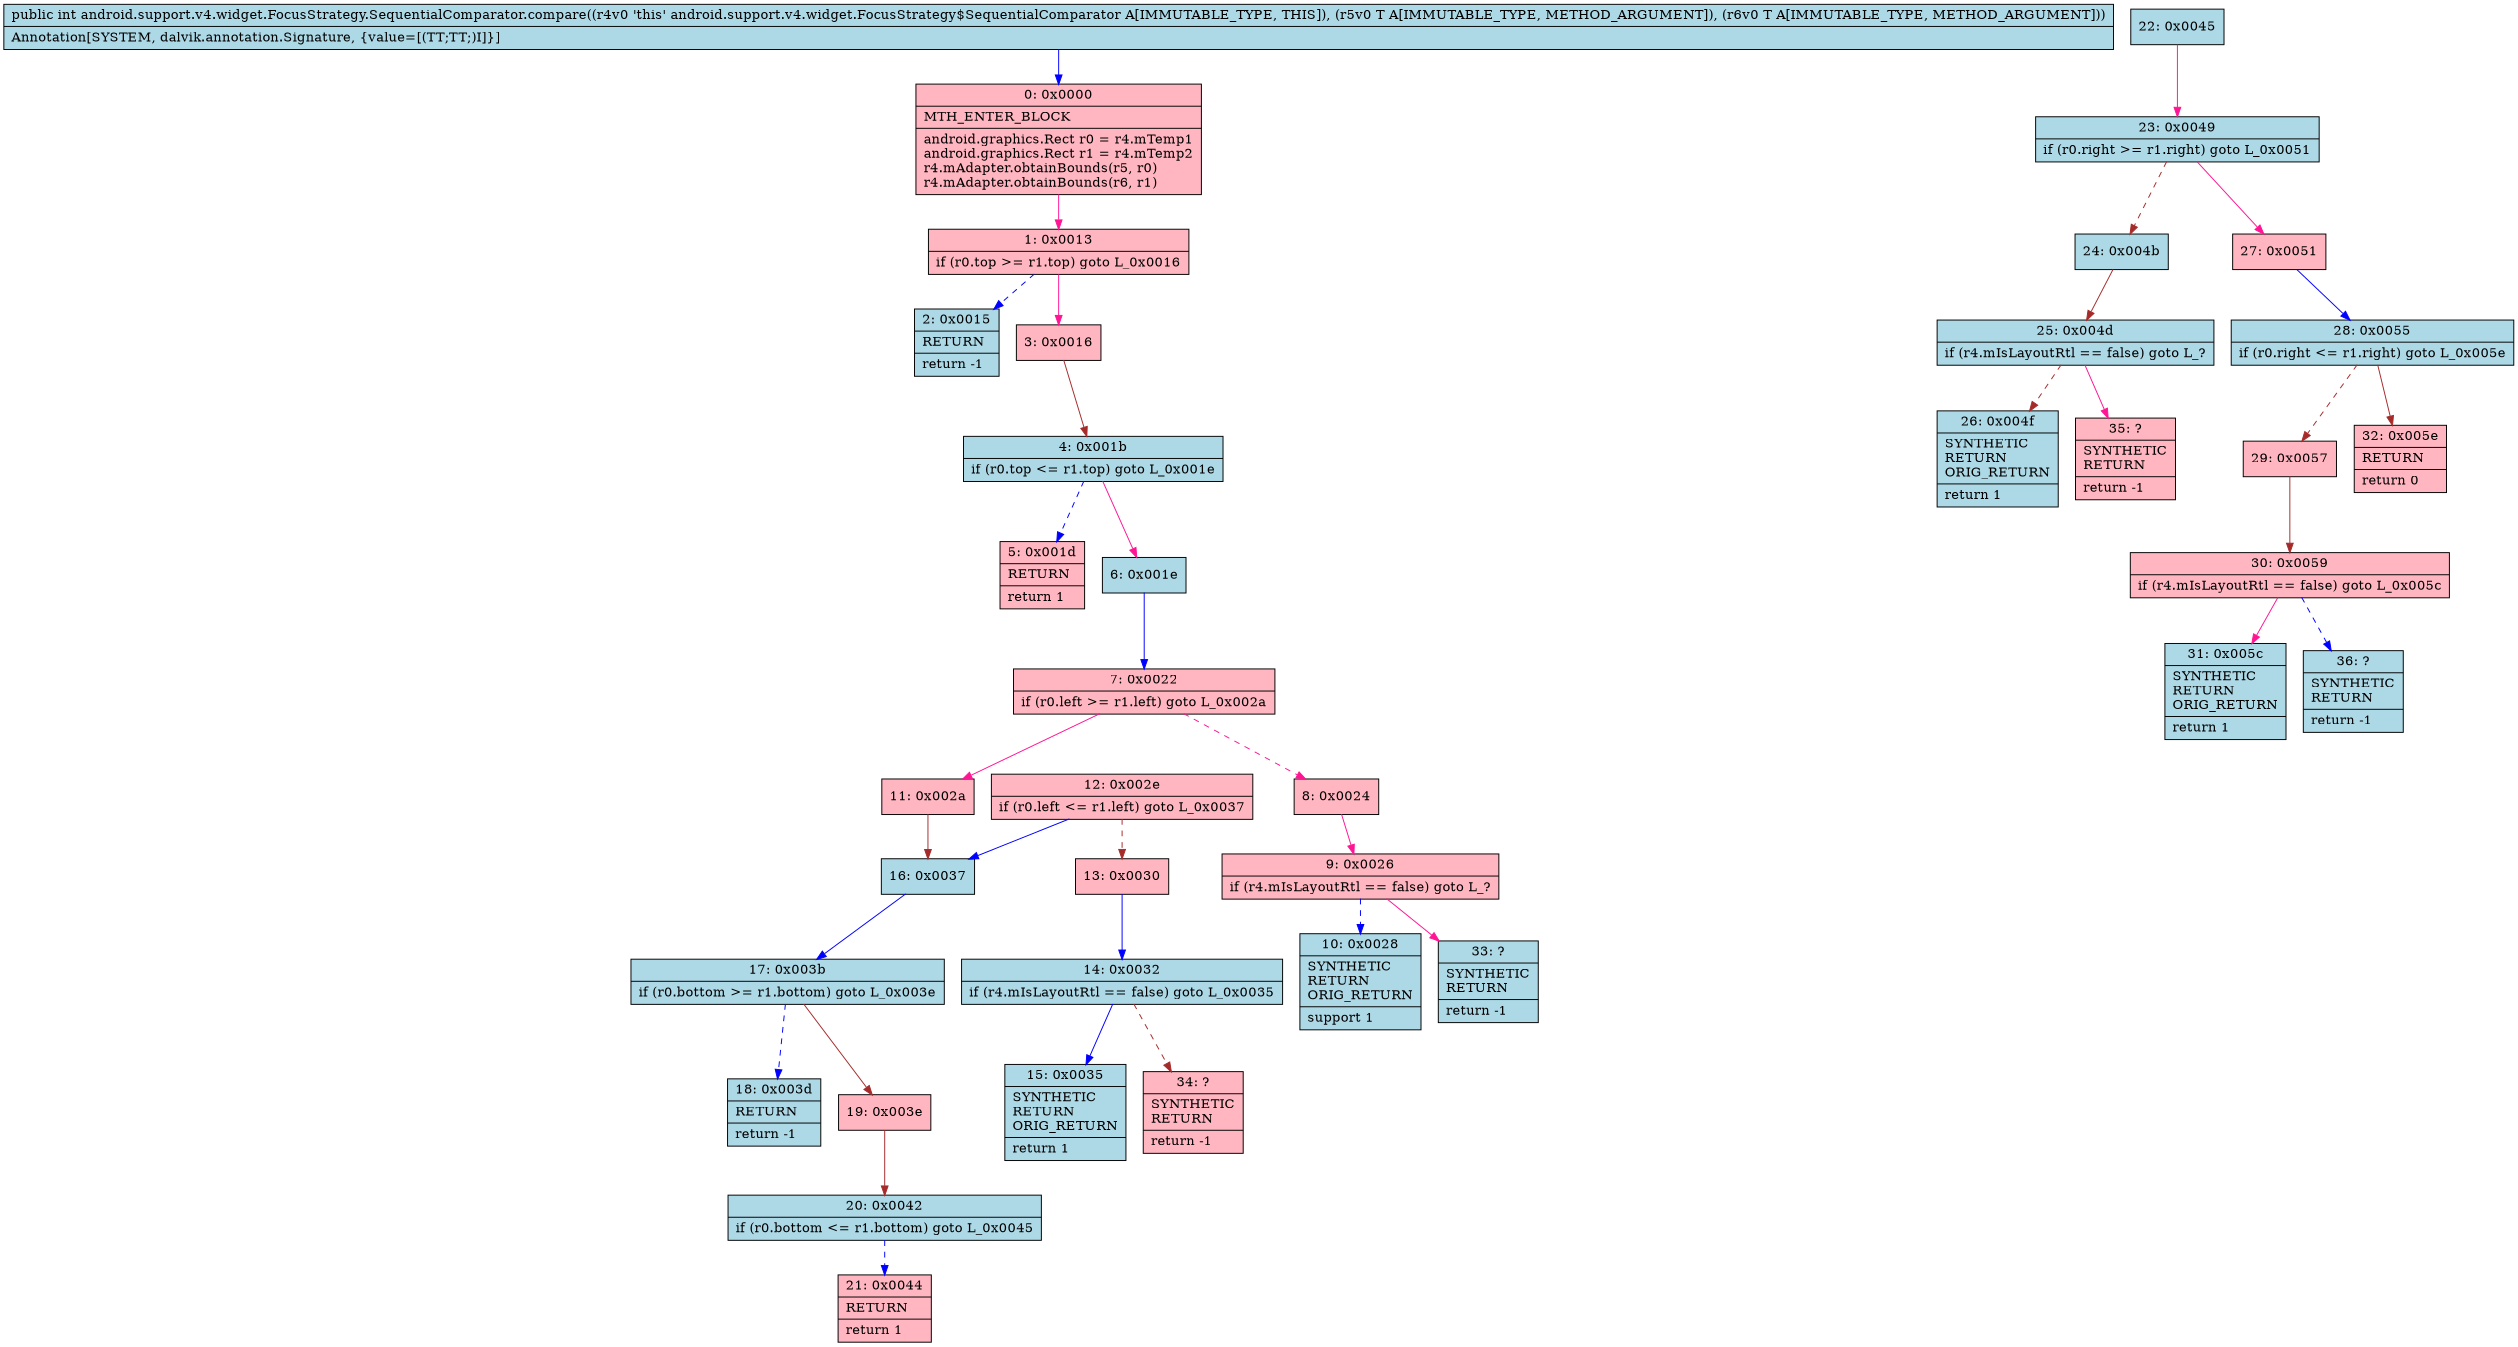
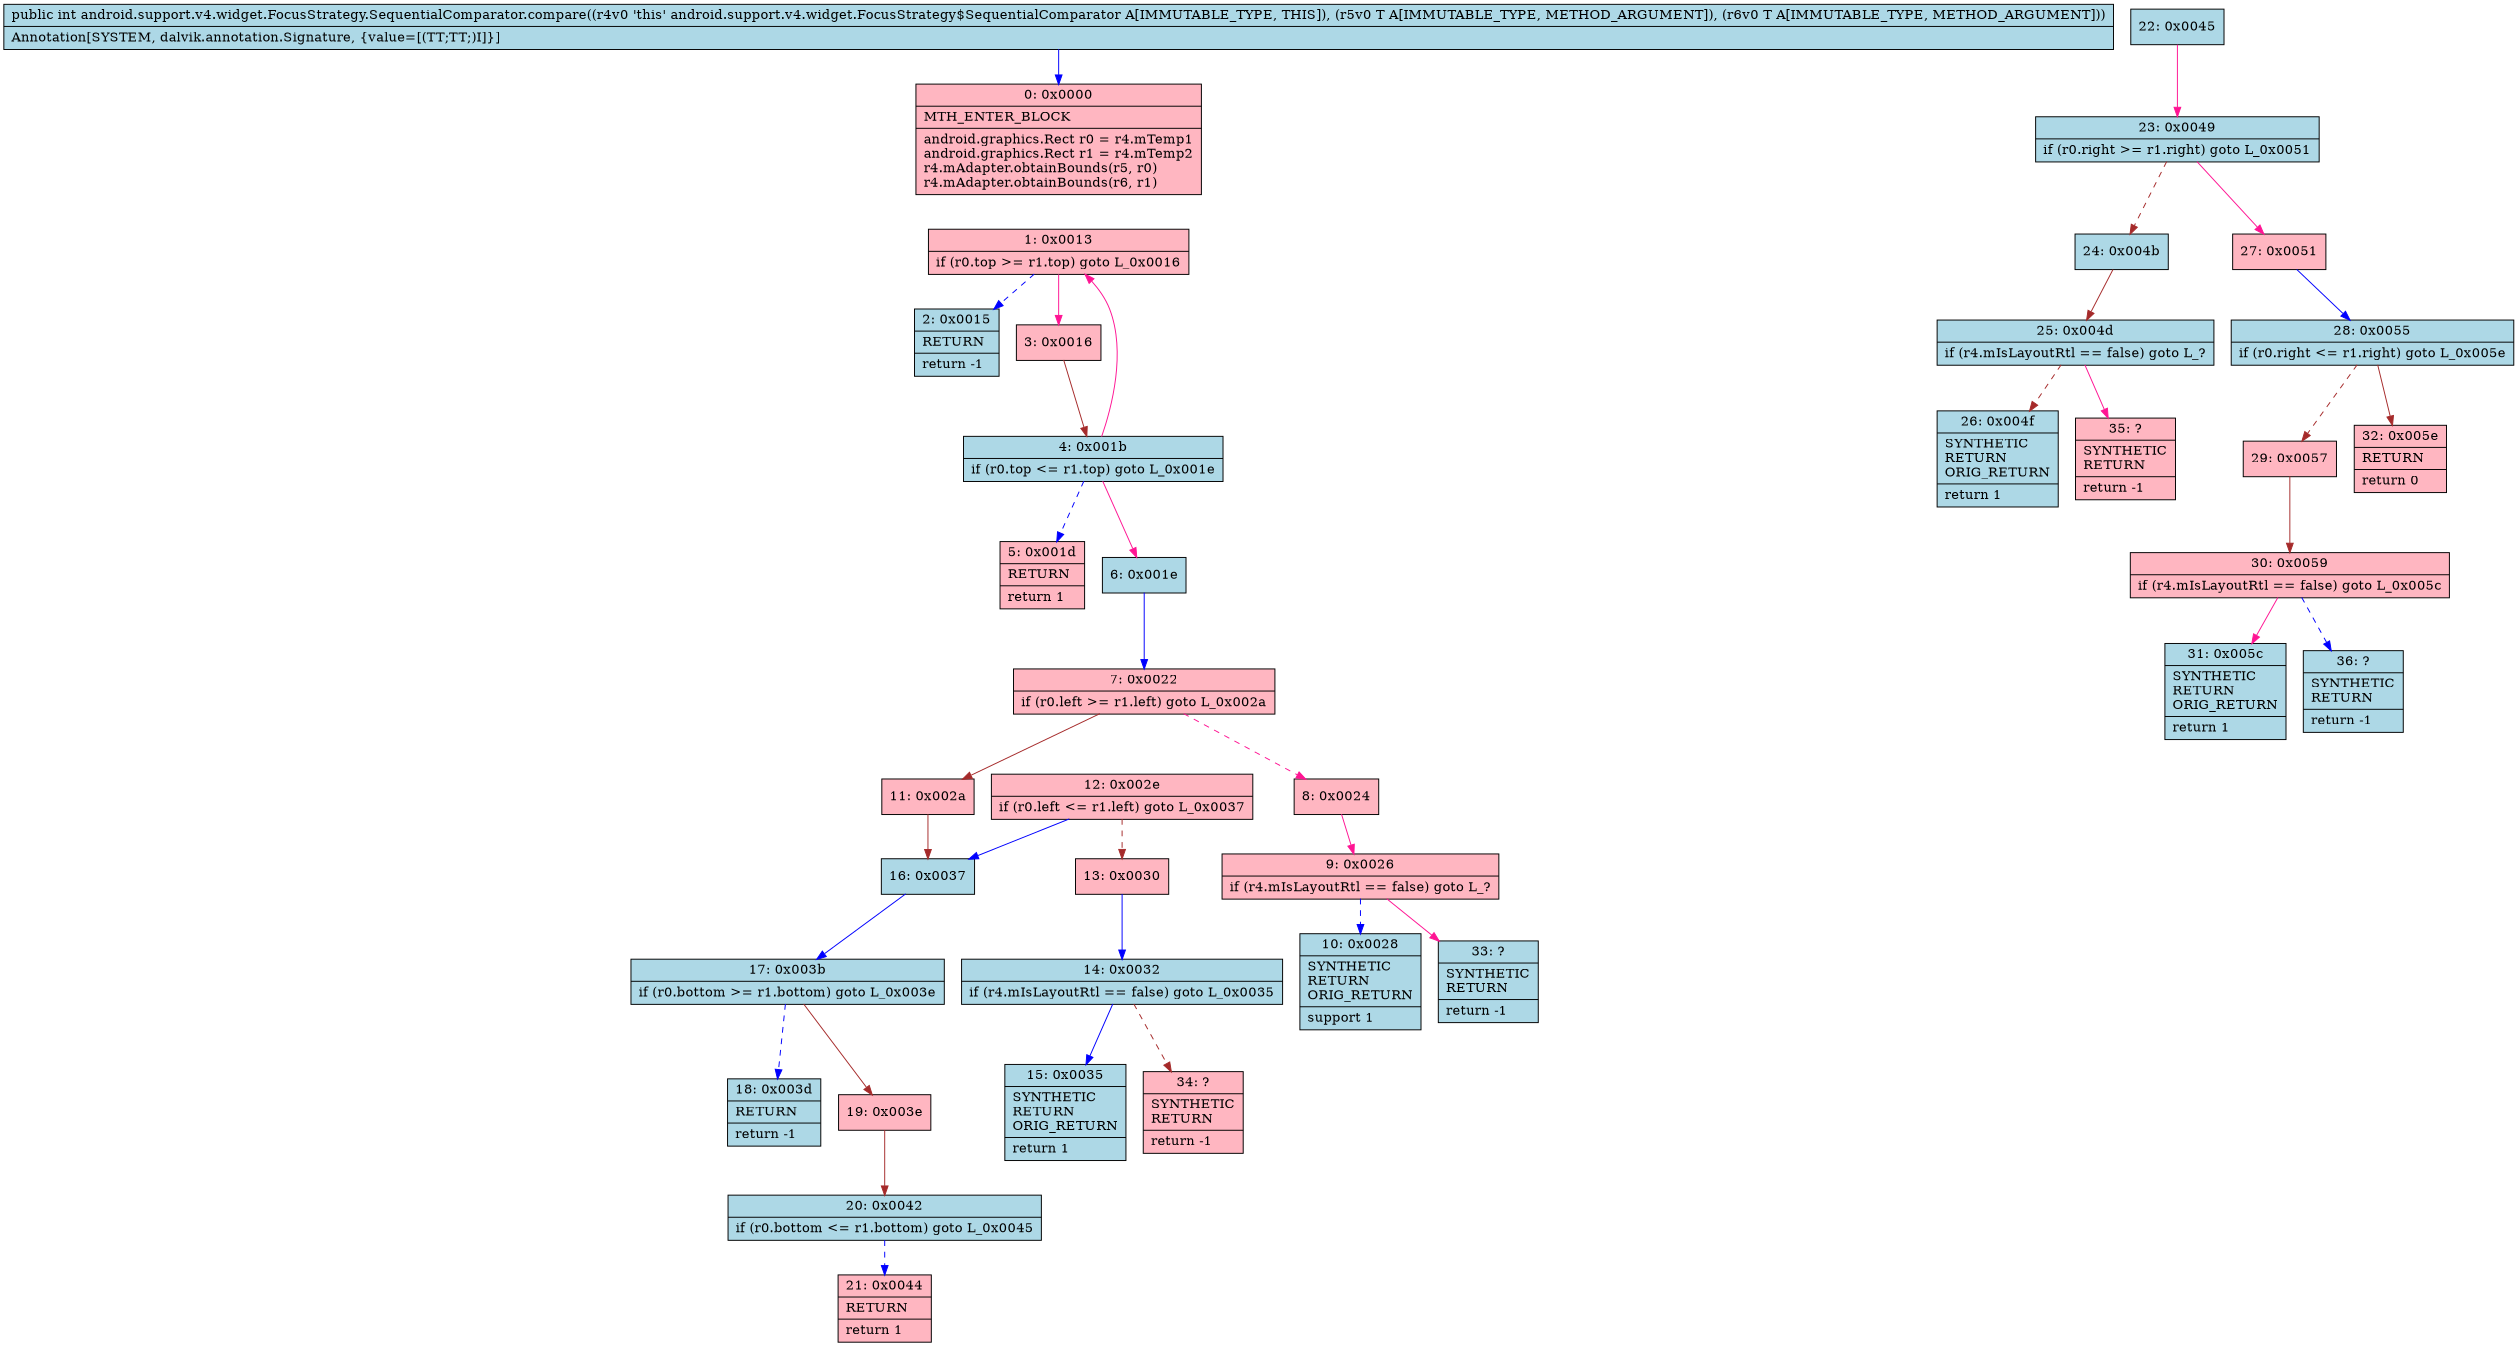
  digraph {
    node [fillcolor=lightblue shape=record style=filled]
    edge [color=blue]
    n1 [fillcolor=lightpink label="{0\:\ 0x0000|MTH_ENTER_BLOCK\l|android.graphics.Rect r0 = r4.mTemp1\landroid.graphics.Rect r1 = r4.mTemp2\lr4.mAdapter.obtainBounds(r5, r0)\lr4.mAdapter.obtainBounds(r6, r1)\l}"]
    n2 [fillcolor=lightpink label="{1\:\ 0x0013|if (r0.top \>= r1.top) goto L_0x0016\l}"]
    n3 [label="{2\:\ 0x0015|RETURN\l|return \-1\l}"]
    n4 [fillcolor=lightpink label="{3\:\ 0x0016}"]
    n5 [label="{4\:\ 0x001b|if (r0.top \<= r1.top) goto L_0x001e\l}"]
    n6 [fillcolor=lightpink label="{5\:\ 0x001d|RETURN\l|return 1\l}"]
    n7 [label="{6\:\ 0x001e}"]
    n8 [fillcolor=lightpink label="{7\:\ 0x0022|if (r0.left \>= r1.left) goto L_0x002a\l}"]
    n9 [fillcolor=lightpink label="{8\:\ 0x0024}"]
    n10 [fillcolor=lightpink label="{11\:\ 0x002a}"]
    n11 [fillcolor=lightpink label="{9\:\ 0x0026|if (r4.mIsLayoutRtl == false) goto L_?\l}"]
    n12 [label="{16\:\ 0x0037}"]
    n13 [label="{10\:\ 0x0028|SYNTHETIC\lRETURN\lORIG_RETURN\l|support 1\l}"]
    n14 [label="{33\:\ ?|SYNTHETIC\lRETURN\l|return \-1\l}"]
    n15 [fillcolor=lightpink label="{12\:\ 0x002e|if (r0.left \<= r1.left) goto L_0x0037\l}"]
    n16 [fillcolor=lightpink label="{13\:\ 0x0030}"]
    n17 [label="{14\:\ 0x0032|if (r4.mIsLayoutRtl == false) goto L_0x0035\l}"]
    n18 [label="{17\:\ 0x003b|if (r0.bottom \>= r1.bottom) goto L_0x003e\l}"]
    n19 [label="{15\:\ 0x0035|SYNTHETIC\lRETURN\lORIG_RETURN\l|return 1\l}"]
    n20 [fillcolor=lightpink label="{34\:\ ?|SYNTHETIC\lRETURN\l|return \-1\l}"]
    n21 [label="{18\:\ 0x003d|RETURN\l|return \-1\l}"]
    n22 [fillcolor=lightpink label="{19\:\ 0x003e}"]
    n23 [label="{20\:\ 0x0042|if (r0.bottom \<= r1.bottom) goto L_0x0045\l}"]
    n24 [fillcolor=lightpink label="{21\:\ 0x0044|RETURN\l|return 1\l}"]
    n25 [label="{22\:\ 0x0045}"]
    n26 [label="{23\:\ 0x0049|if (r0.right \>= r1.right) goto L_0x0051\l}"]
    n27 [label="{24\:\ 0x004b}"]
    n28 [fillcolor=lightpink label="{27\:\ 0x0051}"]
    n29 [label="{25\:\ 0x004d|if (r4.mIsLayoutRtl == false) goto L_?\l}"]
    n30 [label="{28\:\ 0x0055|if (r0.right \<= r1.right) goto L_0x005e\l}"]
    n31 [label="{26\:\ 0x004f|SYNTHETIC\lRETURN\lORIG_RETURN\l|return 1\l}"]
    n32 [fillcolor=lightpink label="{35\:\ ?|SYNTHETIC\lRETURN\l|return \-1\l}"]
    n33 [fillcolor=lightpink label="{29\:\ 0x0057}"]
    n34 [fillcolor=lightpink label="{32\:\ 0x005e|RETURN\l|return 0\l}"]
    n35 [fillcolor=lightpink label="{30\:\ 0x0059|if (r4.mIsLayoutRtl == false) goto L_0x005c\l}"]
    n36 [label="{31\:\ 0x005c|SYNTHETIC\lRETURN\lORIG_RETURN\l|return 1\l}"]
    n37 [label="{36\:\ ?|SYNTHETIC\lRETURN\l|return \-1\l}"]
    n38 [label="{public int android.support.v4.widget.FocusStrategy.SequentialComparator.compare((r4v0 'this' android.support.v4.widget.FocusStrategy$SequentialComparator A[IMMUTABLE_TYPE, THIS]), (r5v0 T A[IMMUTABLE_TYPE, METHOD_ARGUMENT]), (r6v0 T A[IMMUTABLE_TYPE, METHOD_ARGUMENT]))  | Annotation[SYSTEM, dalvik.annotation.Signature, \{value=[(TT;TT;)I]\}]\l}"]
-   n1 -> n2 [color=deeppink]
+   n5 -> n2 [color=deeppink]
    n2 -> n3 [style=dashed]
    n2 -> n4 [color=deeppink]
    n4 -> n5 [color=brown]
    n5 -> n6 [style=dashed]
    n5 -> n7 [color=deeppink]
    n7 -> n8
    n8 -> n9 [color=deeppink style=dashed]
-   n8 -> n10 [color=deeppink]
+   n8 -> n10 [color=brown]
    n9 -> n11 [color=deeppink]
    n10 -> n12 [color=brown]
    n11 -> n13 [style=dashed]
    n11 -> n14 [color=deeppink]
    n12 -> n18
    n15 -> n12
    n15 -> n16 [color=brown style=dashed]
    n16 -> n17
    n17 -> n19
    n17 -> n20 [color=brown style=dashed]
    n18 -> n21 [style=dashed]
    n18 -> n22 [color=brown]
    n22 -> n23 [color=brown]
    n23 -> n24 [style=dashed]
    n25 -> n26 [color=deeppink]
    n26 -> n27 [color=brown style=dashed]
    n26 -> n28 [color=deeppink]
    n27 -> n29 [color=brown]
    n28 -> n30
    n29 -> n31 [color=brown style=dashed]
    n29 -> n32 [color=deeppink]
    n30 -> n33 [color=brown style=dashed]
    n30 -> n34 [color=brown]
    n33 -> n35 [color=brown]
    n35 -> n36 [color=deeppink]
    n35 -> n37 [style=dashed]
    n38 -> n1
  }
